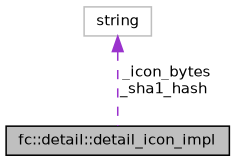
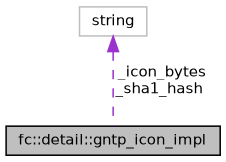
  digraph {
    node [fontname=Helvetica fontsize=10 shape=record style=filled]
-   n1 [color=black fillcolor=grey75 fontcolor=black height=0.2 label="fc::detail::detail_icon_impl" width=0.4]
+   n1 [color=black fillcolor=grey75 fontcolor=black height=0.2 label="fc::detail::gntp_icon_impl" width=0.4]
    n2 [color=grey75 fillcolor=white height=0.2 label=string width=0.4]
    n2 -> n1 [color=darkorchid3 dir=back fontname=Helvetica fontsize=10 label=" _icon_bytes\n_sha1_hash" labelfontname=Helvetica labelfontsize=10 style=dashed]
  }
